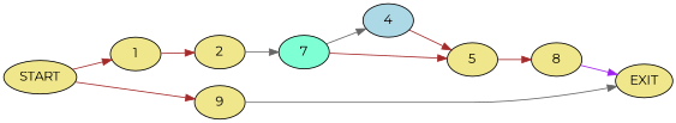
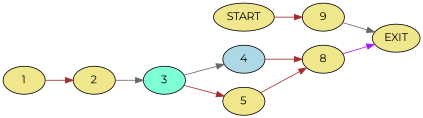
  digraph {
    fontname=Montserrat
    rankdir=LR
    node [fillcolor=khaki fontname=Montserrat style=filled]
    edge [color=brown fontname=Montserrat]
    n1 [label=START]
    1
    n3 [label=9]
    2
    n5 [label=EXIT]
-   3 [fillcolor=aquamarine label=7]
+   3 [fillcolor=aquamarine]
    4 [fillcolor=lightblue]
    5
    n9 [label=8]
-   n1 -> 1
    n1 -> n3
    1 -> 2
    n3 -> n5 [color=gray40]
    2 -> 3 [color=gray40]
    3 -> 4 [color=gray40]
    3 -> 5
-   4 -> 5
+   4 -> n9
    5 -> n9
    n9 -> n5 [color=purple]
  }
